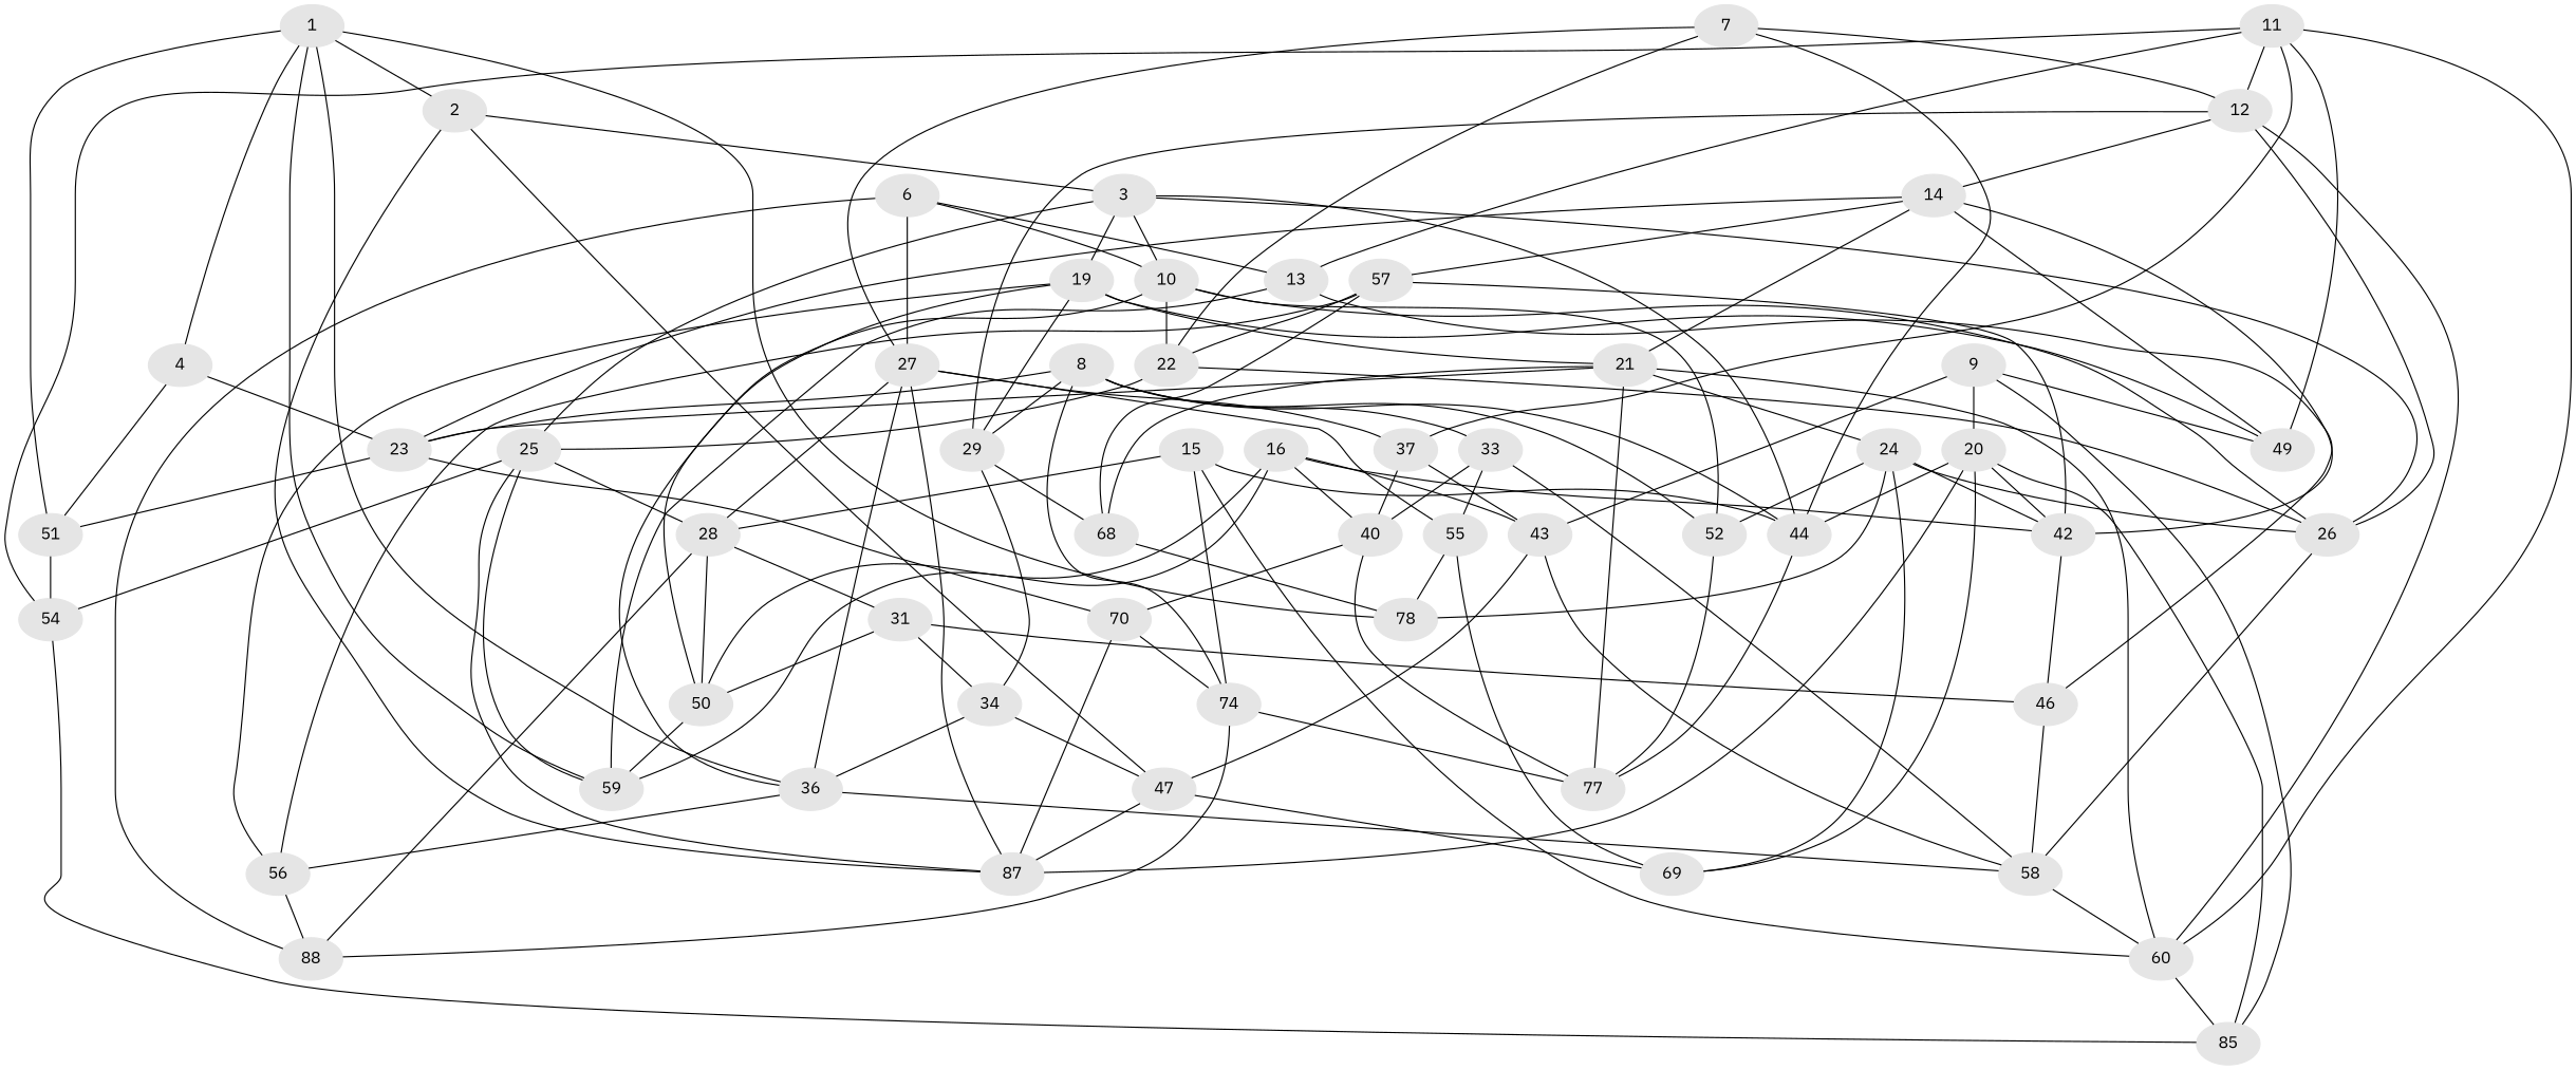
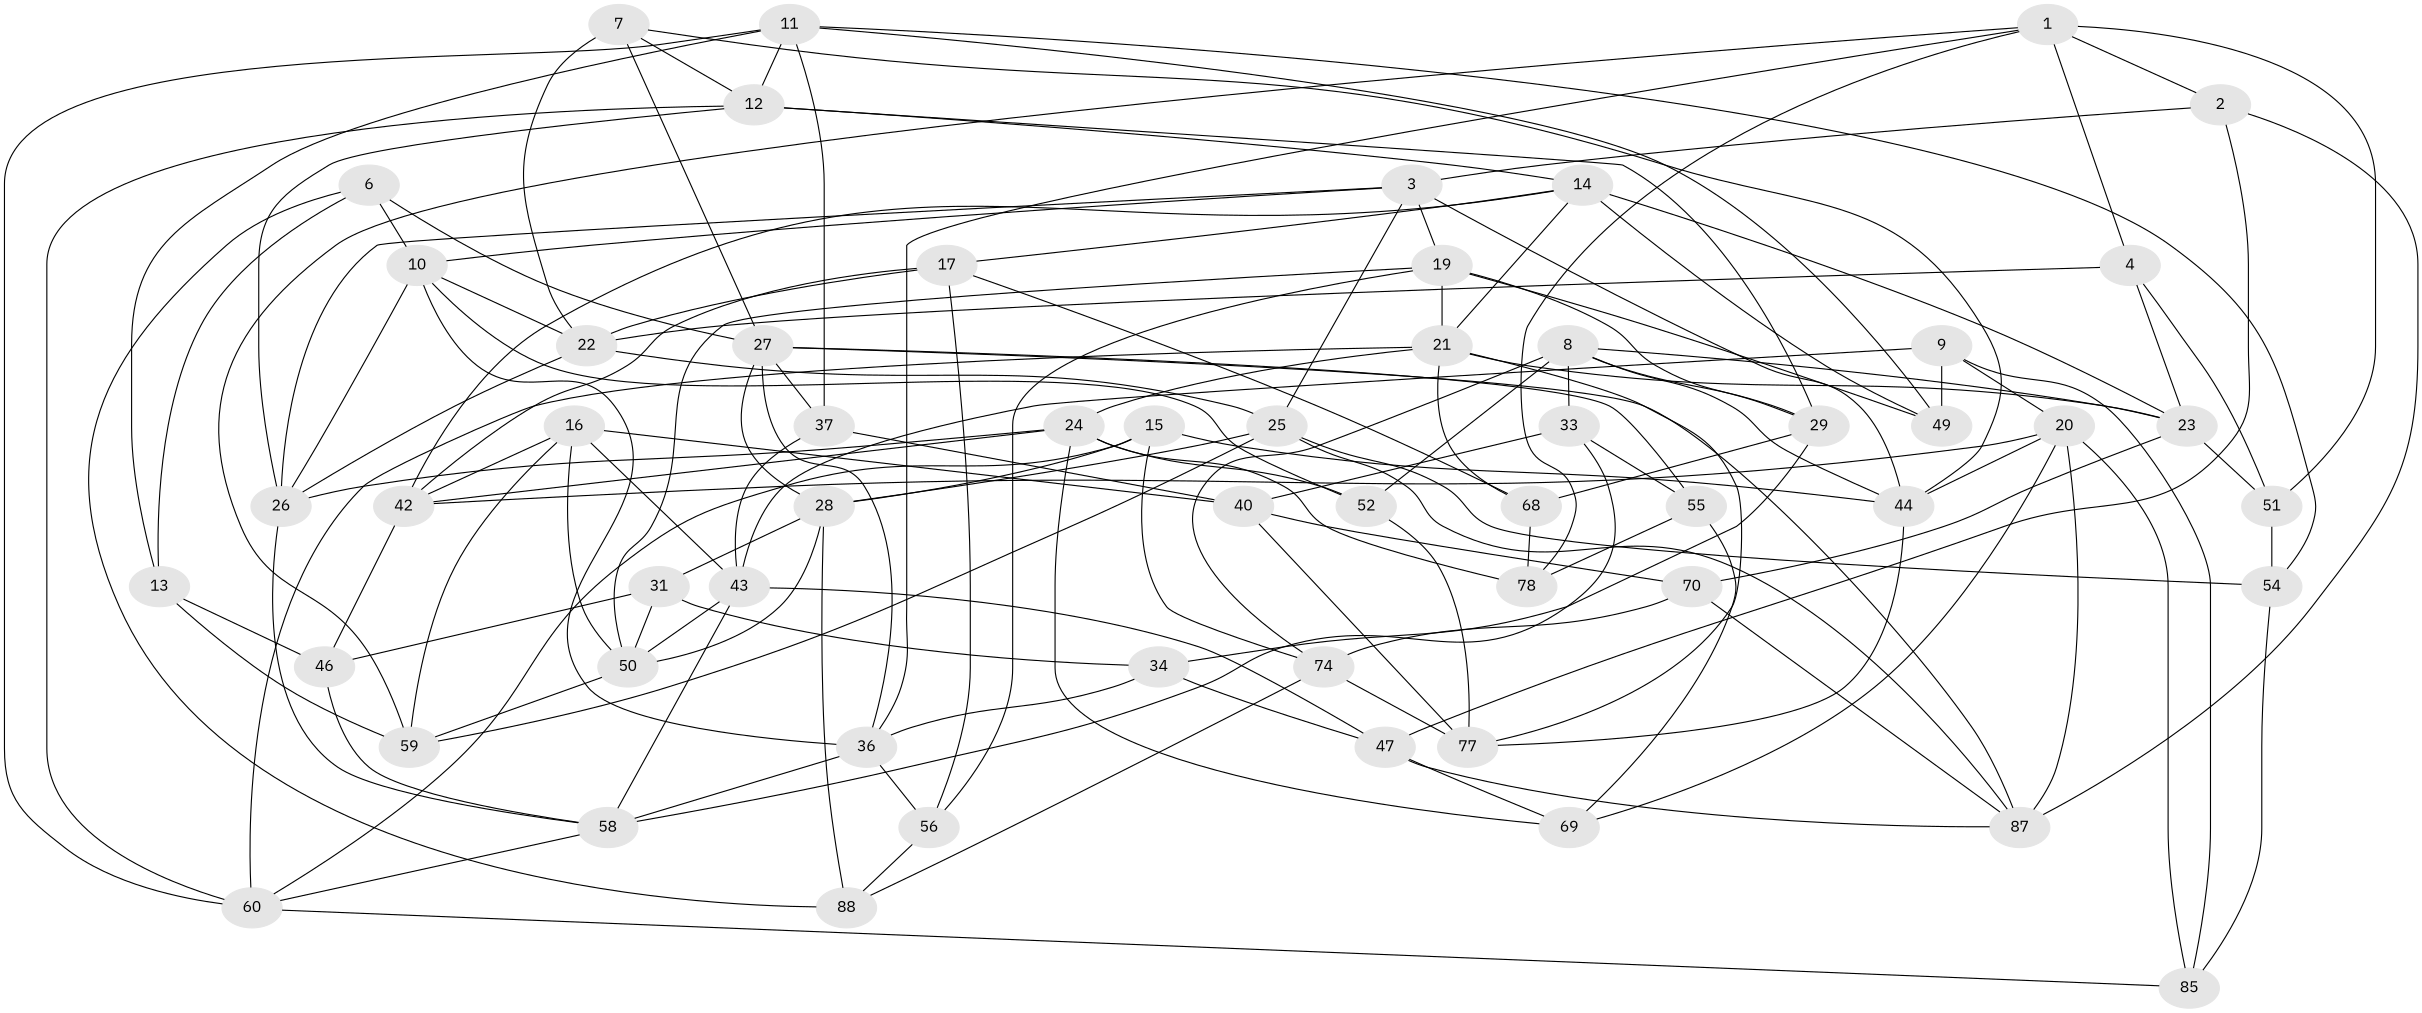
  graph {
    fontname="IBM Plex Sans"
    node [color=gray90 fontname="IBM Plex Sans" style=filled]
    edge [fontname="IBM Plex Sans"]
    1 [super="+75"]
    2
    4
    36 [super="+38"]
    51
    59 [super="+61"]
    78
    3 [super="+5"]
    47 [super="+84"]
    87 [super="+90"]
    22 [super="+53"]
    23 [super="+82"]
    56
    58 [super="+89"]
    54
    10 [super="+65"]
    19 [super="+83"]
    25 [super="+41"]
    26 [super="+57"]
    44 [super="+67"]
    69
    52
    29 [super="+71"]
    49
    21 [super="+35"]
    50 [super="+72"]
    28 [super="+63"]
    77 [super="+86"]
    70
    6
    13
    27 [super="+81"]
    88
    46
    37
    55
    12 [super="+39"]
    60 [super="+73"]
    14 [super="+18"]
    7
    8 [super="+64"]
    33
    74 [super="+79"]
    68
    34
    40 [super="+66"]
    20 [super="+76"]
    85
    42 [super="+80"]
    9
    43 [super="+62"]
    11 [super="+30"]
-   17 [super="+45" label=57]
+   17 [super="+45"]
    24 [super="+48"]
    31
    15
    16 [super="+32"]
    1 -- 2
    1 -- 4
    1 -- 36
    1 -- 51
    1 -- 59
    1 -- 78
    2 -- 3
    2 -- 47
    2 -- 87
    4 -- 51
+   4 -- 22
    4 -- 23
    36 -- 56
    36 -- 58
    51 -- 54
    3 -- 10
    3 -- 19
    3 -- 25
    3 -- 26
    3 -- 44
    47 -- 87
    47 -- 69
    22 -- 25
    22 -- 26
    23 -- 51
    23 -- 70
    56 -- 88
    58 -- 60
    54 -- 85
    10 -- 36
    10 -- 22
    10 -- 26
    10 -- 52
    19 -- 56
    19 -- 29
    19 -- 49
    19 -- 21
    19 -- 50
    25 -- 59
    25 -- 87
    25 -- 54
    25 -- 28
    26 -- 58
    44 -- 77
    52 -- 77
    29 -- 68
    29 -- 34
    21 -- 23
    21 -- 77
    21 -- 60
    21 -- 68
    21 -- 24
    50 -- 59
    28 -- 50
    28 -- 88
    28 -- 31
    70 -- 87
    70 -- 74
    6 -- 10
    6 -- 13
    6 -- 27
    6 -- 88
    13 -- 59
    13 -- 46
    27 -- 36
    27 -- 87
    27 -- 28
    27 -- 37
    27 -- 55
    46 -- 58
    37 -- 40
    37 -- 43
    55 -- 78
    55 -- 69
    12 -- 26
    12 -- 29
    12 -- 60
    12 -- 14
    60 -- 85
    14 -- 23
    14 -- 49
    14 -- 21
    14 -- 42
    14 -- 17
    7 -- 22
    7 -- 44
    7 -- 27
    7 -- 12
    8 -- 23
    8 -- 44
    8 -- 52
    8 -- 29
    8 -- 33
    8 -- 74
    33 -- 58
    33 -- 55
    33 -- 40
    74 -- 77 [weight=2]
    74 -- 88
    68 -- 78
    34 -- 36
    34 -- 47
    40 -- 77
    40 -- 70
    20 -- 87
    20 -- 44
    20 -- 69
    20 -- 85
    20 -- 42
    42 -- 46
    9 -- 49
    9 -- 20
    9 -- 85
    9 -- 43
    43 -- 47
    43 -- 58
+   43 -- 50
    11 -- 54
    11 -- 49
    11 -- 13
    11 -- 37
    11 -- 12
    11 -- 60
    17 -- 22
    17 -- 56
    17 -- 68
    17 -- 42
    24 -- 78
    24 -- 26
    24 -- 69
    24 -- 52
    24 -- 42
    31 -- 50
    31 -- 46
    31 -- 34
    15 -- 44
    15 -- 28
    15 -- 60
    15 -- 74
    16 -- 59 [weight=2]
    16 -- 50
    16 -- 40
    16 -- 42
    16 -- 43
  }
